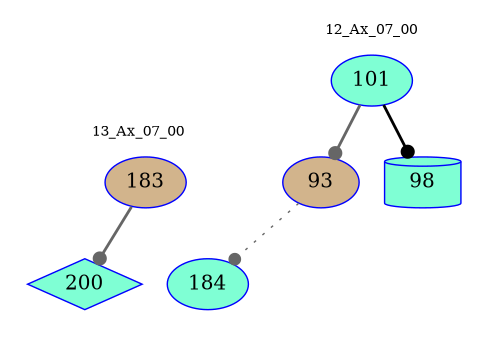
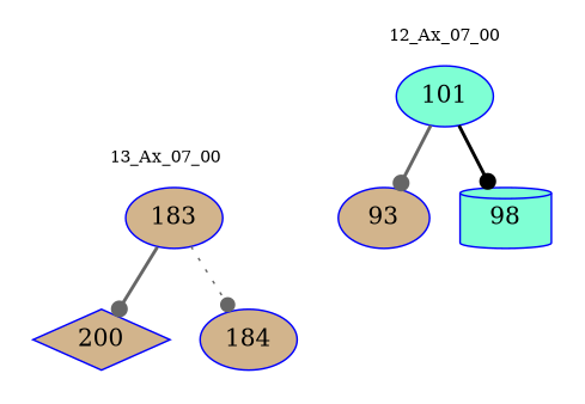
  digraph {
    node [color=blue fillcolor=tan shape=ellipse style=filled]
    edge [arrowhead=dot color=gray40 style=bold]
    n1 [label=183]
-   n2 [fillcolor=aquamarine label=184]
-   n3 [fillcolor=aquamarine label=200 shape=diamond]
+   n2 [label=184]
+   n3 [label=200 shape=diamond]
    n4 [fillcolor=aquamarine label=101]
    n5 [label=93]
    n6 [fillcolor=aquamarine label=98 shape=cylinder]
    subgraph cluster_1 {
      color=white
      fontsize=10
      label="13_Ax_07_00"
      n1
      n2
      n3
    }
    subgraph cluster_2 {
      color=white
      fontsize=10
      label="12_Ax_07_00"
      n4
      n5
      n6
    }
-   n5 -> n2 [style=dotted]
+   n1 -> n2 [style=dotted]
    n1 -> n3
    n4 -> n5
    n4 -> n6 [color=black]
  }
